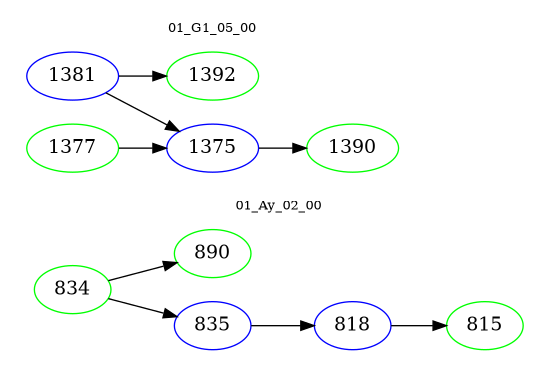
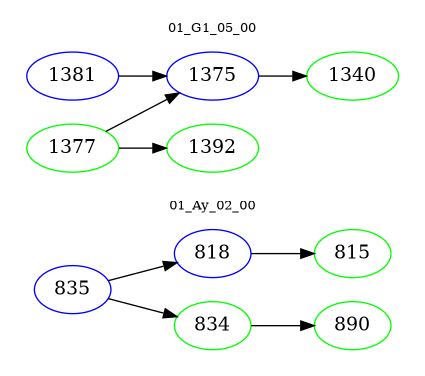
  digraph {
    fontname="DejaVu Serif"
    rankdir=LR
    node [color=green fontname="DejaVu Serif"]
    edge [color=black fontname="DejaVu Serif"]
    n1 [label=834]
    n2 [color=blue label=835]
    n3 [label=890]
    n4 [color=blue label=818]
    n5 [label=815]
    n6 [color=blue label=1381]
    n7 [label=1377]
    n8 [label=1392]
    n9 [color=blue label=1375]
-   n10 [label=1390]
+   n10 [label=1340]
    subgraph cluster_1 {
      color=white
      fontsize=10
      label="01_Ay_02_00"
      n1
      n2
      n3
      n4
      n5
    }
    subgraph cluster_2 {
      color=white
      fontsize=10
      label="01_G1_05_00"
      n6
      n7
      n8
      n9
      n10
    }
-   n1 -> n2
+   n2 -> n1
    n1 -> n3
    n2 -> n4
    n4 -> n5
-   n6 -> n8
+   n7 -> n8
    n6 -> n9
    n7 -> n9
    n9 -> n10
  }
